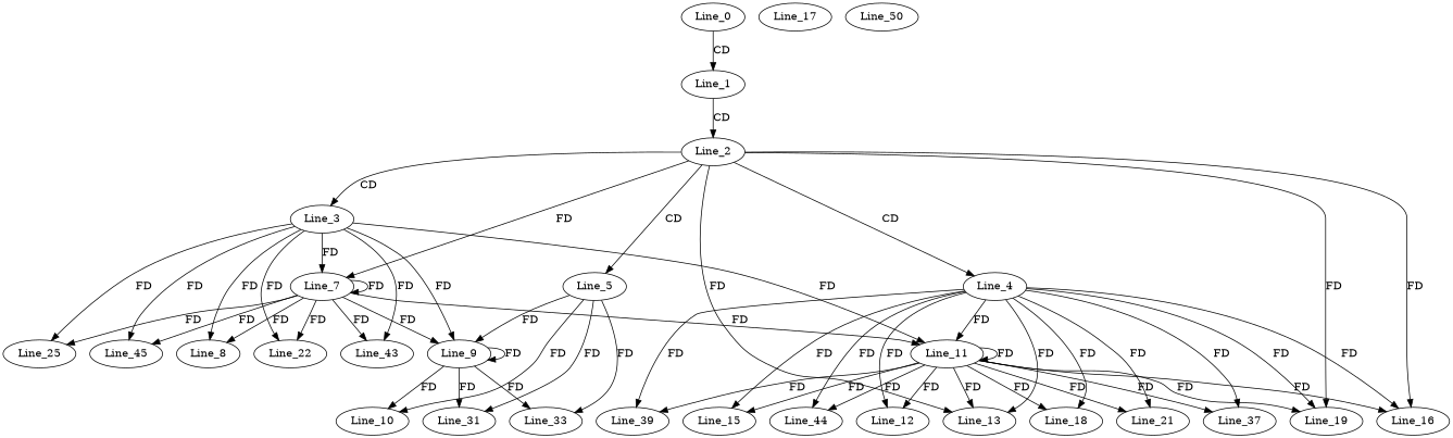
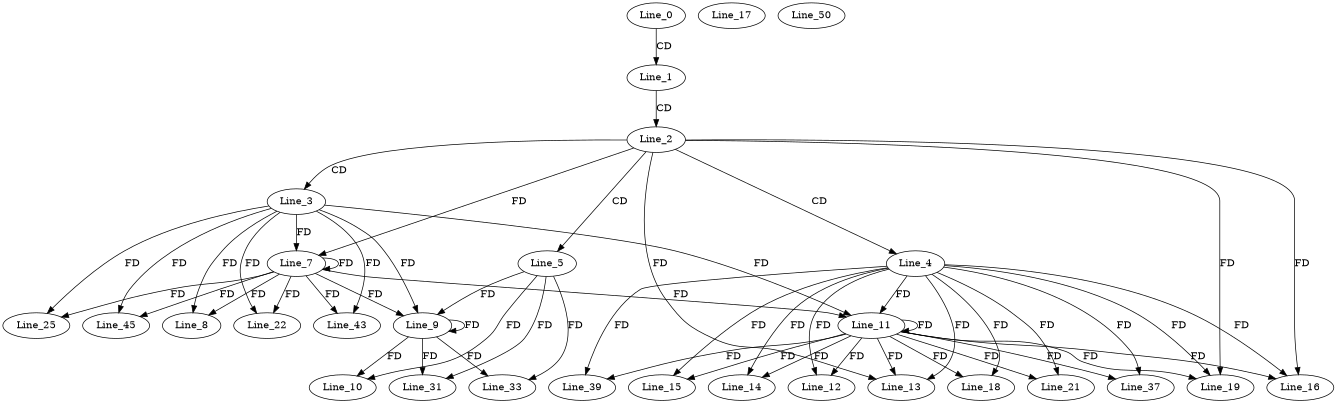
  digraph {
    fontname="DejaVu Serif"
    node [fontname="DejaVu Serif"]
    edge [fontname="DejaVu Serif"]
    Line_0
    Line_1
    Line_2
    Line_3
    Line_4
    Line_5
    Line_7
    Line_13
    Line_16
    Line_19
    Line_8
    Line_9
    Line_11
    Line_22
    Line_25
    Line_43
    Line_45
    Line_12
-   Line_14 [label=Line_44]
+   Line_14
    Line_15
    Line_18
    Line_21
    Line_37
    Line_39
    Line_10
    Line_31
    Line_33
    Line_17
    n29 [label=Line_50]
    Line_0 -> Line_1 [label=CD]
    Line_1 -> Line_2 [label=CD]
    Line_2 -> Line_3 [label=CD]
    Line_2 -> Line_4 [label=CD]
    Line_2 -> Line_5 [label=CD]
    Line_2 -> Line_7 [label=FD]
    Line_2 -> Line_13 [label=FD]
    Line_2 -> Line_16 [label=FD]
    Line_2 -> Line_19 [label=FD]
    Line_3 -> Line_7 [label=FD]
    Line_3 -> Line_8 [label=FD]
    Line_3 -> Line_9 [label=FD]
    Line_3 -> Line_11 [label=FD]
    Line_3 -> Line_22 [label=FD]
    Line_3 -> Line_25 [label=FD]
    Line_3 -> Line_43 [label=FD]
    Line_3 -> Line_45 [label=FD]
    Line_4 -> Line_13 [label=FD]
    Line_4 -> Line_16 [label=FD]
    Line_4 -> Line_19 [label=FD]
    Line_4 -> Line_11 [label=FD]
    Line_4 -> Line_12 [label=FD]
    Line_4 -> Line_14 [label=FD]
    Line_4 -> Line_15 [label=FD]
    Line_4 -> Line_18 [label=FD]
    Line_4 -> Line_21 [label=FD]
    Line_4 -> Line_37 [label=FD]
    Line_4 -> Line_39 [label=FD]
    Line_5 -> Line_9 [label=FD]
    Line_5 -> Line_10 [label=FD]
    Line_5 -> Line_31 [label=FD]
    Line_5 -> Line_33 [label=FD]
    Line_7 -> Line_7 [label=FD]
    Line_7 -> Line_8 [label=FD]
    Line_7 -> Line_9 [label=FD]
    Line_7 -> Line_11 [label=FD]
    Line_7 -> Line_22 [label=FD]
    Line_7 -> Line_25 [label=FD]
    Line_7 -> Line_43 [label=FD]
    Line_7 -> Line_45 [label=FD]
    Line_9 -> Line_9 [label=FD]
    Line_9 -> Line_10 [label=FD]
    Line_9 -> Line_31 [label=FD]
    Line_9 -> Line_33 [label=FD]
    Line_11 -> Line_13 [label=FD]
    Line_11 -> Line_16 [label=FD]
    Line_11 -> Line_19 [label=FD]
    Line_11 -> Line_11 [label=FD]
    Line_11 -> Line_12 [label=FD]
    Line_11 -> Line_14 [label=FD]
    Line_11 -> Line_15 [label=FD]
    Line_11 -> Line_18 [label=FD]
    Line_11 -> Line_21 [label=FD]
    Line_11 -> Line_37 [label=FD]
    Line_11 -> Line_39 [label=FD]
  }
